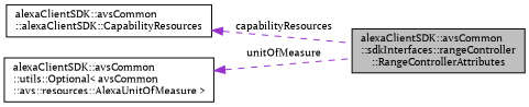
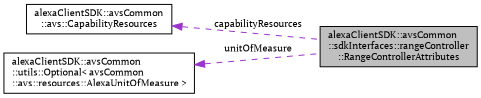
  digraph {
    rankdir=LR
    fontname="PT Serif"
    node [color=black fillcolor=white fontname="PT Serif" fontsize=10 shape=record style=filled]
    edge [color=darkorchid3 dir=back fontname="PT Serif" fontsize=10 labelfontname=Helvetica labelfontsize=10 style=dashed]
    n1 [fillcolor=grey75 fontcolor=black height=0.2 label="alexaClientSDK::avsCommon\l::sdkInterfaces::rangeController\l::RangeControllerAttributes" width=0.4]
-   n2 [height=0.2 label="alexaClientSDK::avsCommon\l::alexaClientSDK::CapabilityResources" width=0.4]
+   n2 [height=0.2 label="alexaClientSDK::avsCommon\l::avs::CapabilityResources" width=0.4]
    n3 [height=0.2 label="alexaClientSDK::avsCommon\l::utils::Optional\< avsCommon\l::avs::resources::AlexaUnitOfMeasure \>" width=0.4]
    n2 -> n1 [label=" capabilityResources"]
    n3 -> n1 [label=" unitOfMeasure"]
  }
